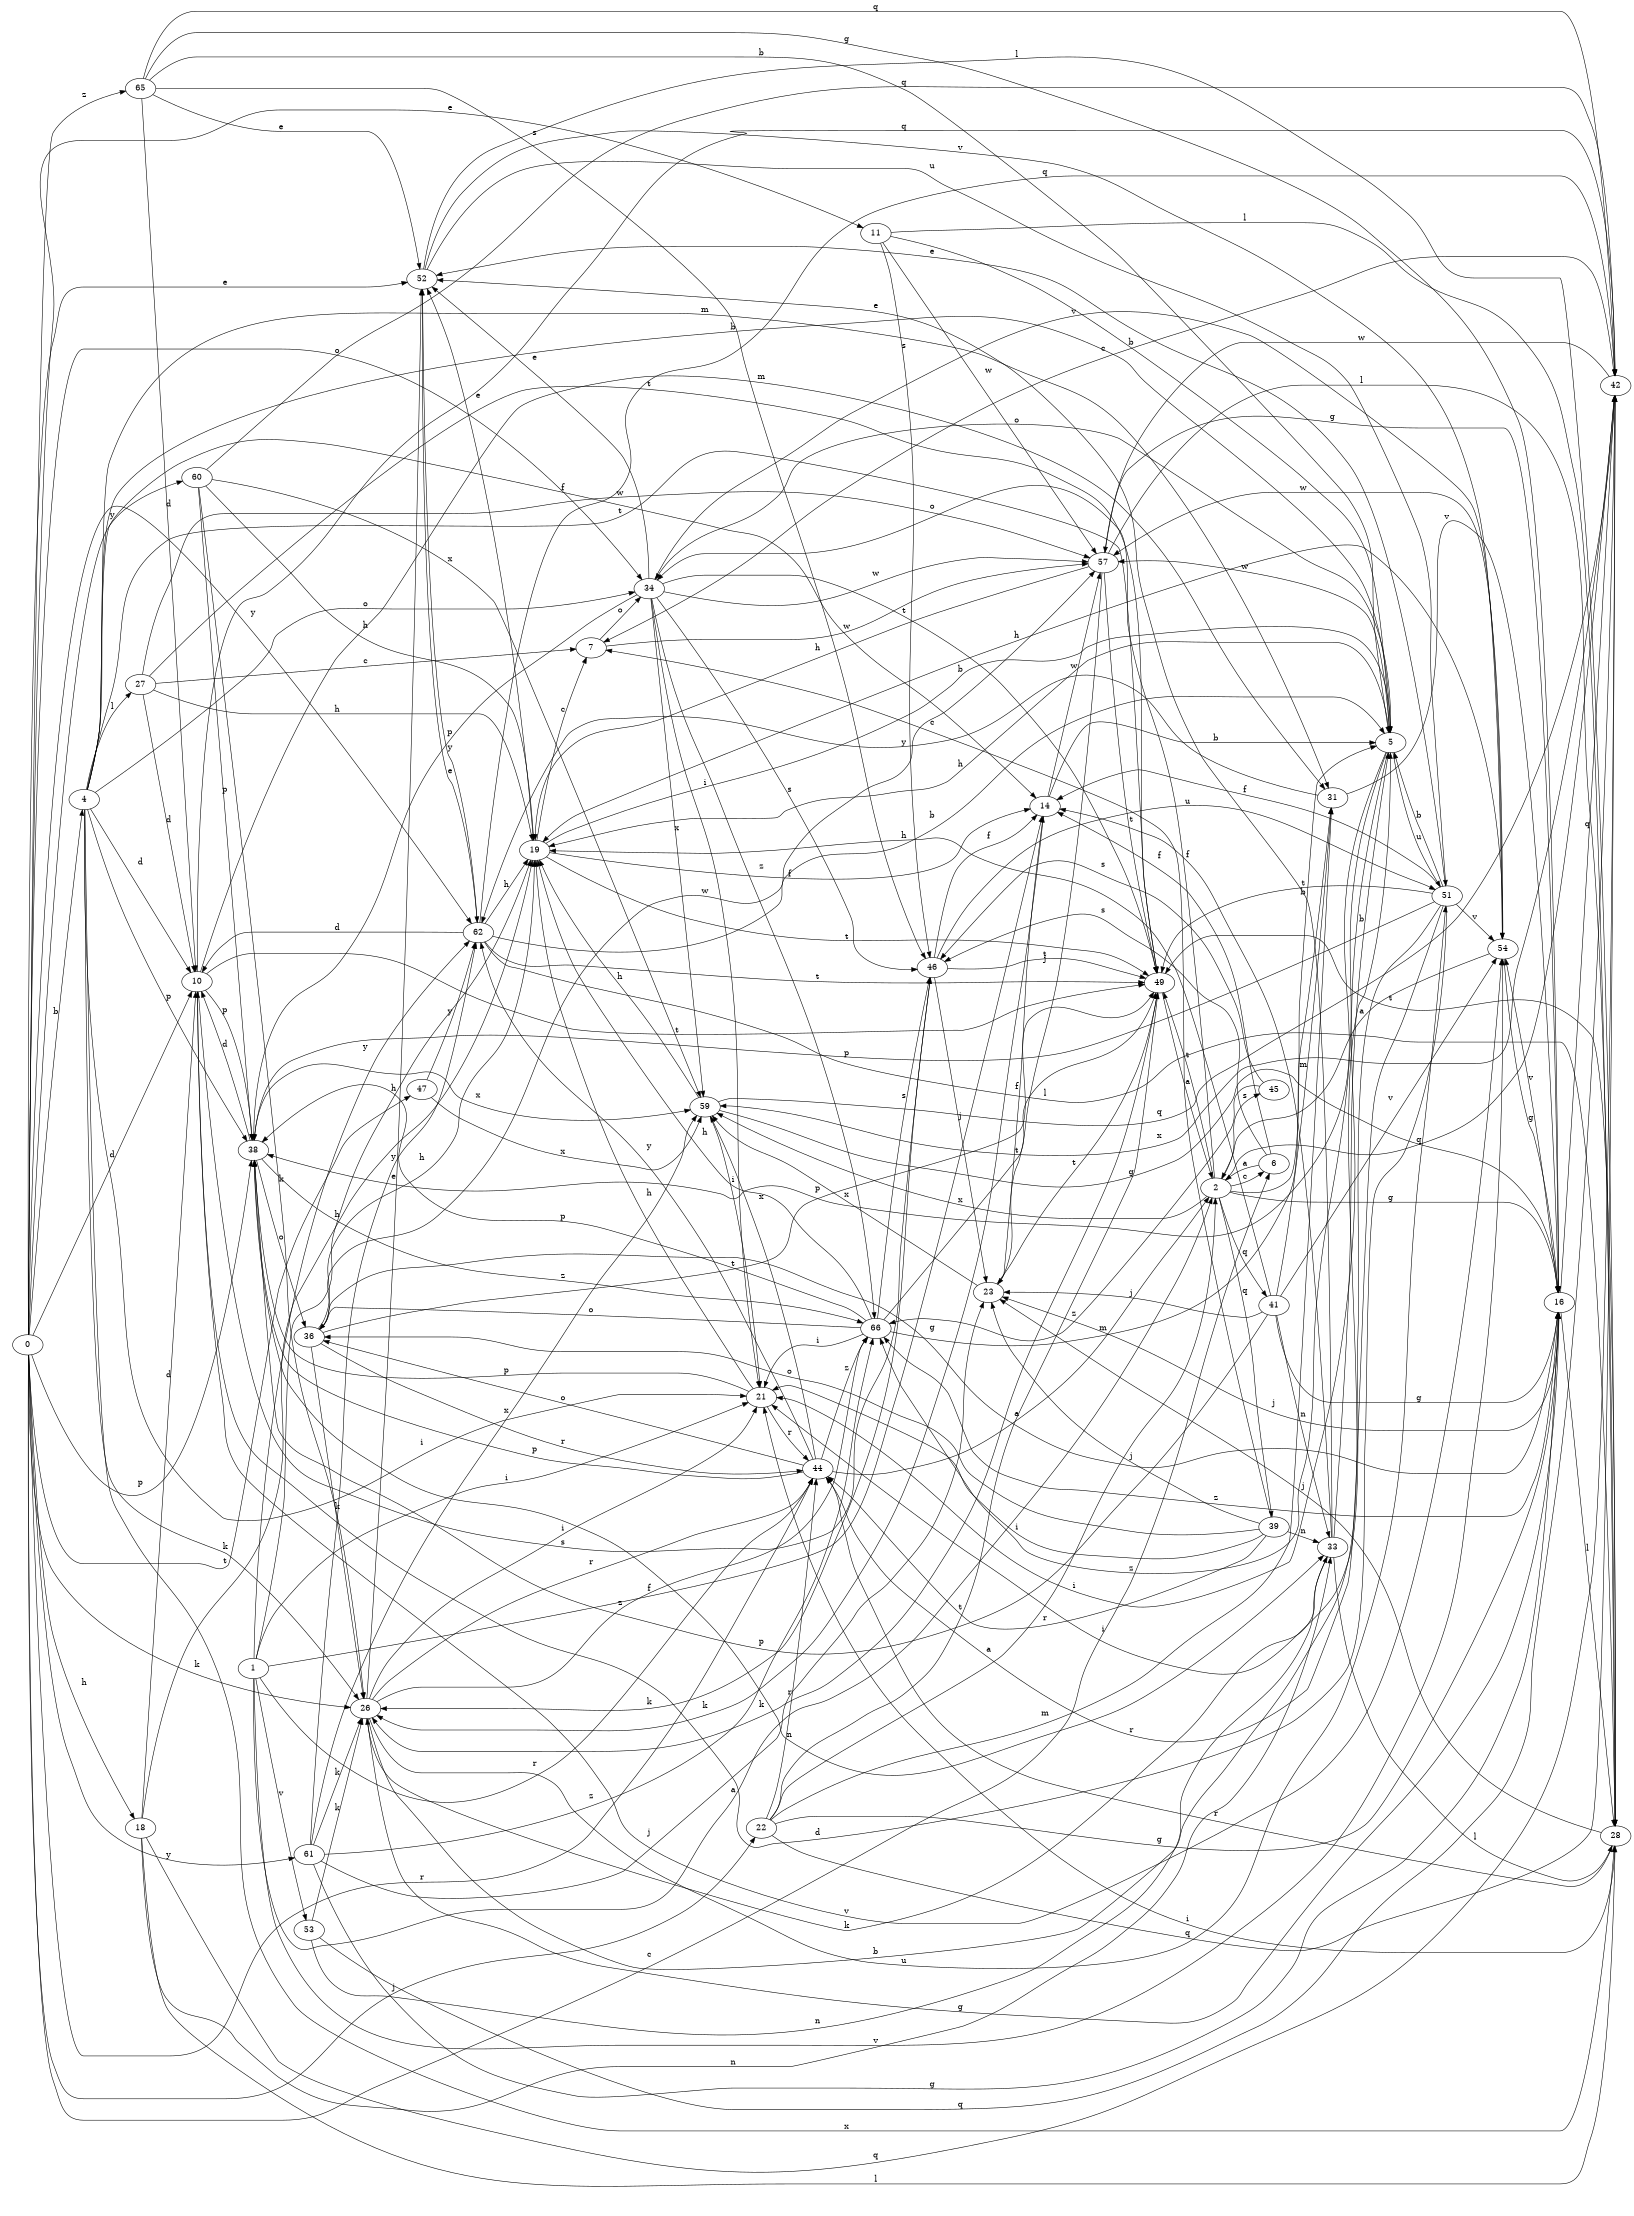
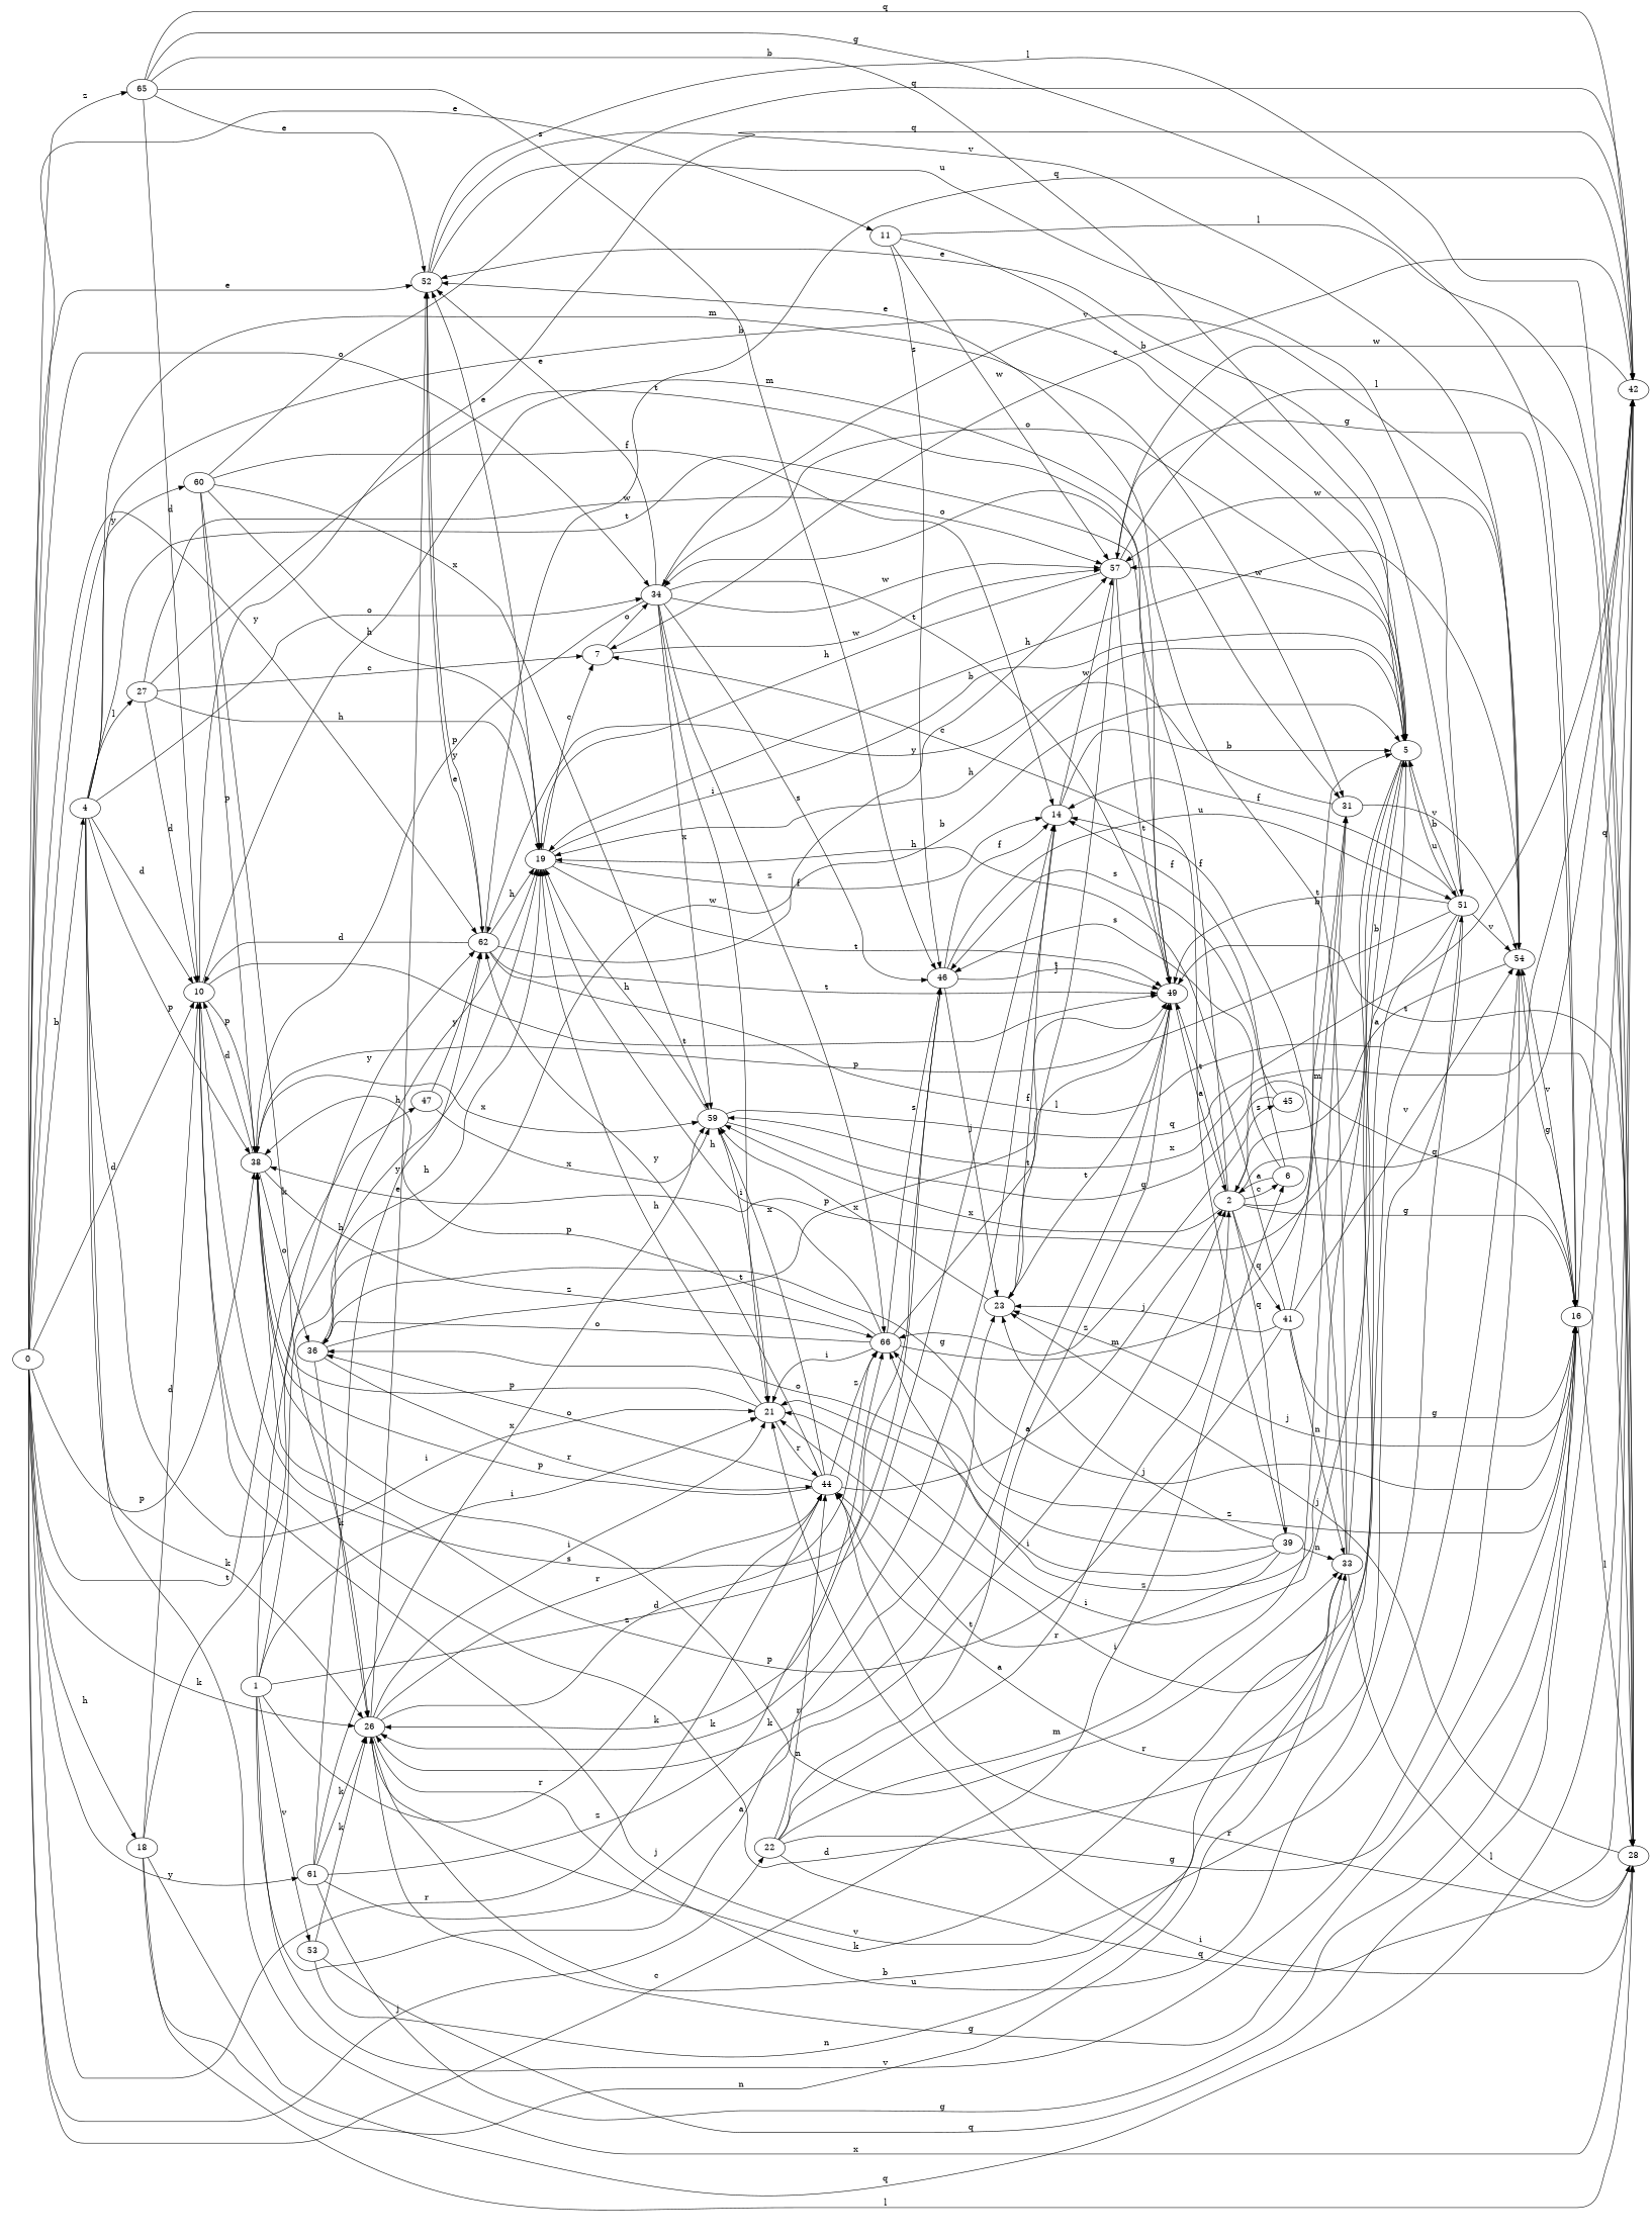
  strict digraph {
    rankdir=LR
    0
    4
    6
    10
    11
    n6 [label=52]
    18
    22
    26
    34
    38
    44
    47
    60
    61
    62
    65
    14
    21
    5
    49
    27
    28
    31
    2
    46
    54
    42
    57
    51
    19
    33
    16
    66
    59
    36
    23
    1
    53
    39
    41
    45
    7
    0 -> 4 [label=b]
    0 -> 6 [label=c]
    0 -> 10 [label=d]
    0 -> 11 [label=e]
    0 -> n6 [label=e]
    0 -> 18 [label=h]
    0 -> 22 [label=j]
    0 -> 26 [label=k]
    0 -> 34 [label=o]
    0 -> 38 [label=p]
    0 -> 44 [label=r]
    0 -> 47 [label=t]
    0 -> 60 [label=y]
    0 -> 61 [label=y]
    0 -> 62 [label=y]
    0 -> 65 [label=z]
    4 -> 10 [label=d]
    4 -> 26 [label=k]
    4 -> 34 [label=o]
    4 -> 38 [label=p]
-   4 -> 14 [label=f]
+   60 -> 14 [label=f]
    4 -> 21 [label=i]
    4 -> 5 [label=b]
    4 -> 49 [label=t]
    4 -> 27 [label=l]
    4 -> 28 [label=x]
    4 -> 31 [label=m]
    6 -> 14 [label=f]
    6 -> 2 [label=a]
    6 -> 46 [label=s]
    10 -> 38 [label=p]
    10 -> 49 [label=t]
    10 -> 31 [label=m]
    10 -> 46 [label=s]
    10 -> 54 [label=v]
    10 -> 42 [label=q]
    11 -> 5 [label=b]
    11 -> 28 [label=l]
    11 -> 46 [label=s]
    11 -> 57 [label=w]
    n6 -> 62 [label=y]
    n6 -> 28 [label=l]
    n6 -> 54 [label=v]
    n6 -> 51 [label=u]
    18 -> 10 [label=d]
    18 -> 28 [label=l]
    18 -> 42 [label=q]
    18 -> 19 [label=h]
    18 -> 33 [label=n]
    22 -> 44 [label=r]
    22 -> 49 [label=t]
    22 -> 31 [label=m]
    22 -> 2 [label=a]
    22 -> 42 [label=q]
    22 -> 16 [label=g]
    26 -> n6 [label=e]
    26 -> 44 [label=r]
    26 -> 21 [label=i]
    26 -> 5 [label=b]
    26 -> 51 [label=u]
    26 -> 16 [label=g]
    26 -> 66 [label=z]
    34 -> n6 [label=e]
    34 -> 38 [label=p]
    34 -> 21 [label=i]
    34 -> 49 [label=t]
    34 -> 46 [label=s]
    34 -> 54 [label=v]
    34 -> 57 [label=w]
    34 -> 66 [label=z]
    34 -> 59 [label=x]
    38 -> 10 [label=d]
    38 -> 33 [label=n]
    38 -> 66 [label=z]
    38 -> 59 [label=x]
    38 -> 36 [label=o]
    44 -> 38 [label=p]
    44 -> 62 [label=y]
    44 -> 2 [label=a]
    44 -> 66 [label=z]
    44 -> 59 [label=x]
    44 -> 36 [label=o]
    47 -> 62 [label=y]
    47 -> 59 [label=x]
    60 -> 26 [label=k]
    60 -> 38 [label=p]
    60 -> 42 [label=q]
    60 -> 19 [label=h]
    60 -> 59 [label=x]
    61 -> 26 [label=k]
    61 -> 62 [label=y]
    61 -> 16 [label=g]
    61 -> 66 [label=z]
    61 -> 59 [label=x]
    61 -> 23 [label=j]
    62 -> 10 [label=d]
    62 -> n6 [label=e]
    62 -> 5 [label=b]
    62 -> 49 [label=t]
    62 -> 28 [label=l]
    62 -> 42 [label=q]
    62 -> 19 [label=h]
    65 -> 10 [label=d]
    65 -> n6 [label=e]
    65 -> 5 [label=b]
    65 -> 46 [label=s]
    65 -> 42 [label=q]
    65 -> 16 [label=g]
    14 -> 26 [label=k]
    14 -> 5 [label=b]
    14 -> 57 [label=w]
    21 -> 38 [label=p]
    21 -> 44 [label=r]
    21 -> 19 [label=h]
    5 -> 34 [label=o]
    5 -> 38 [label=p]
    5 -> 21 [label=i]
    5 -> 57 [label=w]
    5 -> 51 [label=u]
    5 -> 19 [label=h]
    5 -> 66 [label=z]
    49 -> 26 [label=k]
    49 -> 2 [label=a]
    27 -> 10 [label=d]
    27 -> 49 [label=t]
    27 -> 57 [label=w]
    27 -> 19 [label=h]
    27 -> 7 [label=c]
    28 -> 44 [label=r]
    28 -> 21 [label=i]
    28 -> 49 [label=t]
    28 -> 23 [label=j]
    31 -> 62 [label=y]
-   31 -> 16 [label=v]
+   31 -> 54 [label=v]
    2 -> 6 [label=c]
    2 -> 34 [label=o]
    2 -> 5 [label=b]
    2 -> 49 [label=t]
    2 -> 42 [label=q]
    2 -> 16 [label=g]
    2 -> 59 [label=x]
    2 -> 39 [label=q]
    2 -> 41 [label=q]
    2 -> 45 [label=s]
    46 -> 26 [label=k]
    46 -> 14 [label=f]
    46 -> 49 [label=t]
    46 -> 51 [label=u]
    46 -> 23 [label=j]
    54 -> 2 [label=a]
    54 -> 57 [label=w]
    54 -> 19 [label=h]
    54 -> 16 [label=g]
    42 -> 57 [label=w]
    42 -> 59 [label=x]
    42 -> 7 [label=c]
    57 -> 49 [label=t]
    57 -> 28 [label=l]
    57 -> 19 [label=h]
    57 -> 16 [label=g]
    57 -> 23 [label=j]
    51 -> 10 [label=d]
    51 -> n6 [label=e]
    51 -> 38 [label=p]
    51 -> 44 [label=r]
    51 -> 14 [label=f]
    51 -> 21 [label=i]
    51 -> 5 [label=b]
    51 -> 49 [label=t]
    51 -> 54 [label=v]
    19 -> n6 [label=e]
    19 -> 14 [label=f]
    19 -> 5 [label=b]
    19 -> 49 [label=t]
    19 -> 7 [label=c]
    33 -> n6 [label=e]
    33 -> 26 [label=k]
    33 -> 14 [label=f]
    33 -> 5 [label=b]
    33 -> 28 [label=l]
    16 -> 28 [label=l]
    16 -> 54 [label=v]
    16 -> 42 [label=q]
    16 -> 66 [label=z]
    16 -> 23 [label=j]
    66 -> 38 [label=p]
    66 -> 21 [label=i]
    66 -> 49 [label=t]
    66 -> 31 [label=m]
    66 -> 46 [label=s]
    66 -> 19 [label=h]
    66 -> 36 [label=o]
    59 -> 21 [label=i]
    59 -> 42 [label=q]
    59 -> 19 [label=h]
    59 -> 16 [label=g]
    36 -> 26 [label=k]
    36 -> 44 [label=r]
    36 -> 49 [label=t]
    36 -> 57 [label=w]
    36 -> 19 [label=h]
    36 -> 16 [label=g]
    23 -> 14 [label=f]
    23 -> 49 [label=t]
    23 -> 59 [label=x]
    1 -> 44 [label=r]
    1 -> 62 [label=y]
-   1 -> 14 [label=f]
+   1 -> 14 [label=d]
    1 -> 21 [label=i]
    1 -> 2 [label=a]
    1 -> 54 [label=v]
    1 -> 19 [label=h]
    1 -> 53 [label=v]
    53 -> 26 [label=k]
    53 -> 42 [label=q]
    53 -> 33 [label=n]
    39 -> 44 [label=r]
    39 -> 21 [label=i]
    39 -> 33 [label=n]
    39 -> 36 [label=o]
    39 -> 23 [label=j]
    39 -> 7 [label=c]
    41 -> 38 [label=p]
    41 -> 31 [label=m]
    41 -> 54 [label=v]
    41 -> 19 [label=h]
    41 -> 33 [label=n]
    41 -> 16 [label=g]
    41 -> 23 [label=j]
    45 -> 46 [label=s]
    45 -> 66 [label=z]
    7 -> 34 [label=o]
    7 -> 57 [label=w]
  }
